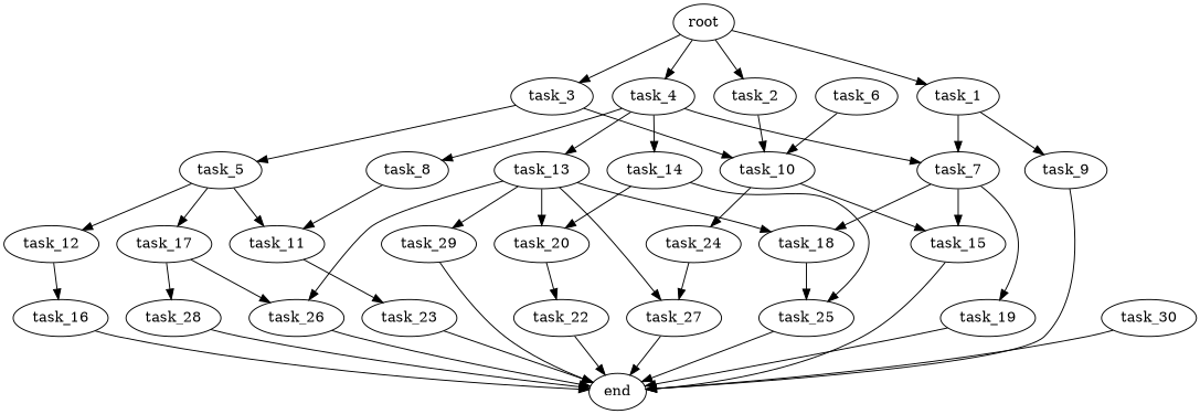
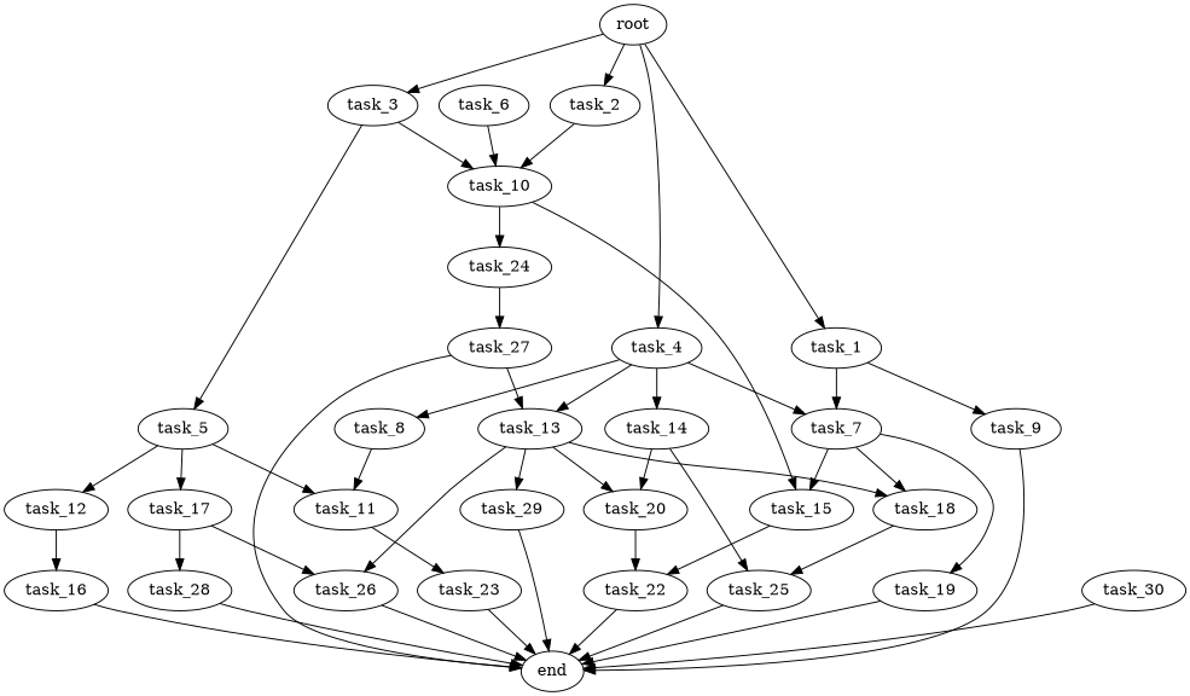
  digraph {
    root
    task_1
    task_2
    task_3
    task_4
    task_7
    task_9
    task_10
    task_5
    task_8
    task_13
    task_14
    task_15
    task_18
    task_19
    end
    task_6
    task_11
    task_12
    task_17
    task_24
    task_20
    task_26
    task_27
    task_29
    task_25
    task_23
    task_16
    task_28
    task_22
    task_30
    root -> task_1
    root -> task_2
    root -> task_3
    root -> task_4
    task_1 -> task_7
    task_1 -> task_9
    task_2 -> task_10
    task_3 -> task_10
    task_3 -> task_5
    task_4 -> task_7
    task_4 -> task_8
    task_4 -> task_13
    task_4 -> task_14
    task_7 -> task_15
    task_7 -> task_18
    task_7 -> task_19
    task_9 -> end
    task_10 -> task_15
    task_10 -> task_24
    task_5 -> task_11
    task_5 -> task_12
    task_5 -> task_17
    task_8 -> task_11
    task_13 -> task_18
    task_13 -> task_20
    task_13 -> task_26
-   task_13 -> task_27
+   task_27 -> task_13
    task_13 -> task_29
    task_14 -> task_20
    task_14 -> task_25
-   task_15 -> end
+   task_15 -> task_22
    task_18 -> task_25
    task_19 -> end
    task_6 -> task_10
    task_11 -> task_23
    task_12 -> task_16
    task_17 -> task_26
    task_17 -> task_28
    task_24 -> task_27
    task_20 -> task_22
    task_26 -> end
    task_27 -> end
    task_29 -> end
    task_25 -> end
    task_23 -> end
    task_16 -> end
    task_28 -> end
    task_22 -> end
    task_30 -> end
  }
